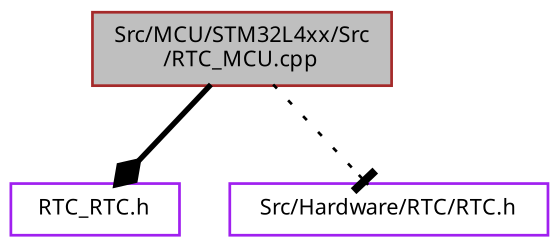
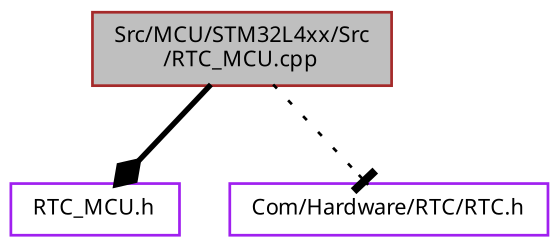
  digraph {
    fontname="Noto Sans"
    node [color=purple fillcolor=white fontname="Noto Sans" fontsize=8 shape=record style=filled]
    edge [color=black fontname="Noto Sans" fontsize=8 labelfontname=Sans labelfontsize=8]
    n1 [color=brown fillcolor=grey75 fontcolor=black height=0.2 label="Src/MCU/STM32L4xx/Src\l/RTC_MCU.cpp" width=0.4]
-   n2 [height=0.2 label="RTC_RTC.h" width=0.4]
-   n3 [height=0.2 label="Src/Hardware/RTC/RTC.h" width=0.4]
+   n2 [height=0.2 label="RTC_MCU.h" width=0.4]
+   n3 [height=0.2 label="Com/Hardware/RTC/RTC.h" width=0.4]
    n1 -> n2 [arrowhead=diamond style=bold]
    n1 -> n3 [arrowhead=tee style=dotted]
  }
